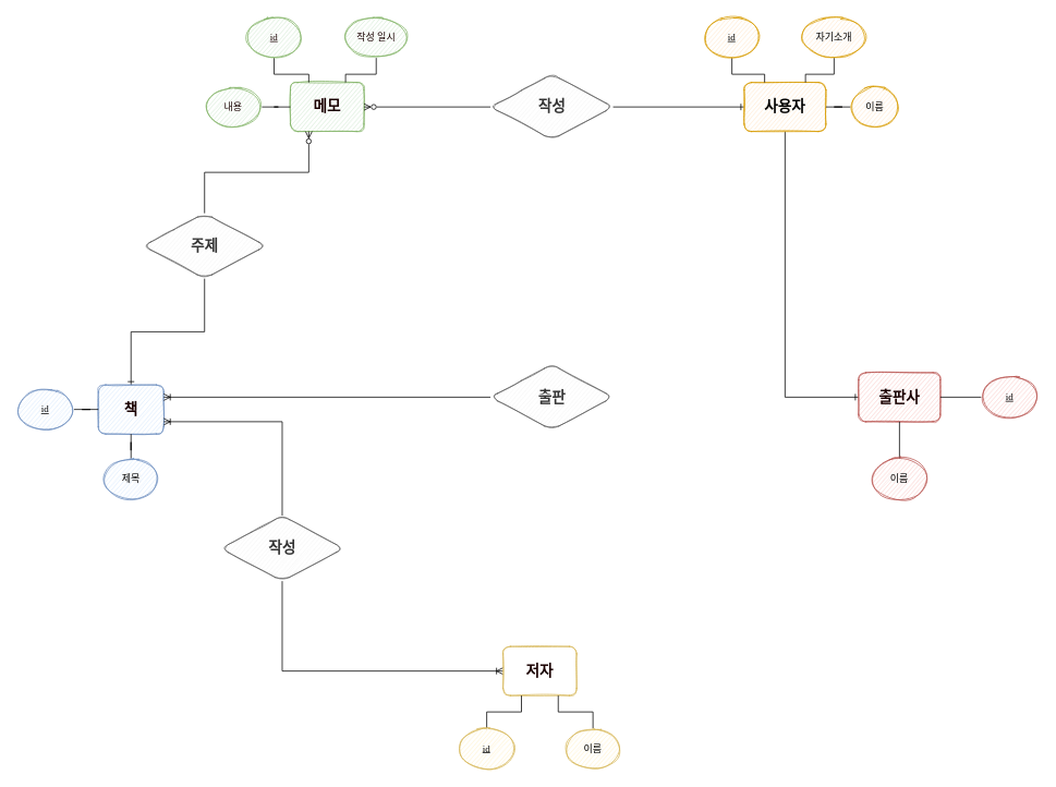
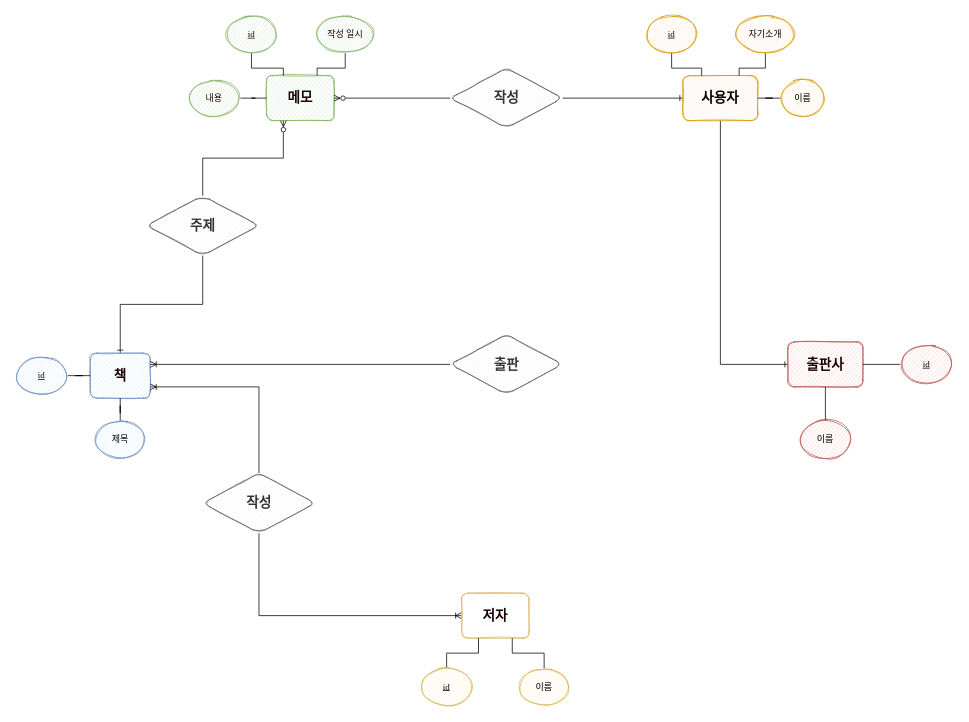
  <mxCell id="0" />
  <mxCell id="1" parent="0" />
  <mxCell id="2" value="&lt;h2&gt;&lt;font color=&quot;#190000&quot;&gt;메모&lt;/font&gt;&lt;/h2&gt;" style="rounded=1;whiteSpace=wrap;html=1;sketch=1;fillColor=#d5e8d4;strokeColor=#82b366;fontFamily=Gowun Dodum;" parent="1" vertex="1"><mxGeometry x="354.8" y="100" width="90" height="60" as="geometry" /></mxCell>
  <mxCell id="3" style="edgeStyle=orthogonalEdgeStyle;rounded=0;orthogonalLoop=1;jettySize=auto;html=1;entryX=0.75;entryY=0;entryDx=0;entryDy=0;labelBorderColor=none;fontFamily=Gowun Dodum;fontColor=#190000;endArrow=none;endFill=0;endSize=5;strokeColor=default;strokeWidth=1;" parent="1" source="4" target="2" edge="1"><mxGeometry relative="1" as="geometry" /></mxCell>
  <mxCell id="4" value="&lt;p&gt;작성 일시&lt;/p&gt;" style="ellipse;whiteSpace=wrap;html=1;sketch=1;fontFamily=Gowun Dodum;fillColor=#d5e8d4;strokeColor=#82b366;fontColor=#190000;fontStyle=0" parent="1" vertex="1"><mxGeometry x="419.8" y="20" width="80" height="50" as="geometry" /></mxCell>
  <mxCell id="5" style="edgeStyle=orthogonalEdgeStyle;rounded=0;orthogonalLoop=1;jettySize=auto;html=1;fontFamily=Gowun Dodum;startArrow=ERone;startFill=0;endArrow=none;endFill=0;" parent="1" source="6" target="38" edge="1"><mxGeometry relative="1" as="geometry" /></mxCell>
  <mxCell id="6" value="&lt;h2&gt;&lt;font color=&quot;#190000&quot;&gt;책&lt;/font&gt;&lt;/h2&gt;" style="rounded=1;whiteSpace=wrap;html=1;sketch=1;fillColor=#dae8fc;strokeColor=#6c8ebf;fontFamily=Gowun Dodum;" parent="1" vertex="1"><mxGeometry x="119.8" y="470" width="80" height="60" as="geometry" /></mxCell>
  <mxCell id="7" style="edgeStyle=orthogonalEdgeStyle;rounded=0;orthogonalLoop=1;jettySize=auto;html=1;entryX=0.5;entryY=1;entryDx=0;entryDy=0;labelBorderColor=none;fontFamily=Gowun Dodum;fontColor=#190000;endArrow=none;endFill=0;endSize=5;strokeColor=default;strokeWidth=1;" parent="1" source="8" target="6" edge="1"><mxGeometry relative="1" as="geometry" /></mxCell>
  <mxCell id="8" value="&lt;p&gt;제목&lt;/p&gt;" style="ellipse;whiteSpace=wrap;html=1;sketch=1;fontFamily=Gowun Dodum;fillColor=#dae8fc;strokeColor=#6c8ebf;" parent="1" vertex="1"><mxGeometry x="124.8" y="560" width="70" height="50" as="geometry" /></mxCell>
  <mxCell id="9" style="rounded=0;orthogonalLoop=1;jettySize=auto;html=1;fontFamily=Gowun Dodum;endArrow=none;endFill=0;startArrow=ERoneToMany;startFill=0;entryX=0.5;entryY=1;entryDx=0;entryDy=0;edgeStyle=orthogonalEdgeStyle;" parent="1" source="10" target="34" edge="1"><mxGeometry relative="1" as="geometry"><mxPoint x="420" y="710" as="targetPoint" /></mxGeometry></mxCell>
  <mxCell id="10" value="&lt;h2&gt;&lt;font color=&quot;#190000&quot;&gt;저자&lt;/font&gt;&lt;/h2&gt;" style="rounded=1;whiteSpace=wrap;html=1;sketch=1;fontFamily=Gowun Dodum;fillColor=#ffffff;strokeColor=#d6b656;" parent="1" vertex="1"><mxGeometry x="615" y="790" width="90" height="60" as="geometry" /></mxCell>
  <mxCell id="11" style="edgeStyle=orthogonalEdgeStyle;rounded=0;orthogonalLoop=1;jettySize=auto;html=1;entryX=0.75;entryY=1;entryDx=0;entryDy=0;labelBorderColor=none;fontFamily=Gowun Dodum;fontColor=#190000;endArrow=none;endFill=0;endSize=5;strokeColor=default;strokeWidth=1;" parent="1" source="12" target="10" edge="1"><mxGeometry relative="1" as="geometry" /></mxCell>
  <mxCell id="12" value="&lt;p&gt;이름&lt;/p&gt;" style="ellipse;whiteSpace=wrap;html=1;sketch=1;fontFamily=Gowun Dodum;fillColor=#fff2cc;strokeColor=#d6b656;" parent="1" vertex="1"><mxGeometry x="690" y="890" width="70" height="50" as="geometry" /></mxCell>
  <mxCell id="13" style="edgeStyle=orthogonalEdgeStyle;rounded=0;orthogonalLoop=1;jettySize=auto;html=1;entryX=0.25;entryY=0;entryDx=0;entryDy=0;labelBorderColor=none;fontFamily=Gowun Dodum;fontColor=#190000;endArrow=none;endFill=0;endSize=5;strokeColor=default;strokeWidth=1;" parent="1" source="14" target="2" edge="1"><mxGeometry relative="1" as="geometry" /></mxCell>
  <mxCell id="14" value="&lt;p&gt;id&lt;/p&gt;" style="ellipse;whiteSpace=wrap;html=1;sketch=1;fontFamily=Gowun Dodum;fillColor=#d5e8d4;strokeColor=#82b366;fontColor=#190000;fontStyle=4" parent="1" vertex="1"><mxGeometry x="299.8" y="20" width="70" height="50" as="geometry" /></mxCell>
  <mxCell id="15" style="edgeStyle=orthogonalEdgeStyle;rounded=0;orthogonalLoop=1;jettySize=auto;html=1;entryX=0;entryY=0.5;entryDx=0;entryDy=0;labelBorderColor=none;fontFamily=Gowun Dodum;fontColor=#190000;endArrow=none;endFill=0;endSize=5;strokeColor=default;strokeWidth=1;" parent="1" source="16" target="6" edge="1"><mxGeometry relative="1" as="geometry" /></mxCell>
  <mxCell id="16" value="&lt;p&gt;id&lt;/p&gt;" style="ellipse;whiteSpace=wrap;html=1;sketch=1;fontFamily=Gowun Dodum;fillColor=#dae8fc;strokeColor=#6c8ebf;fontStyle=4" parent="1" vertex="1"><mxGeometry x="20" y="475" width="70" height="50" as="geometry" /></mxCell>
  <mxCell id="17" style="edgeStyle=orthogonalEdgeStyle;rounded=0;orthogonalLoop=1;jettySize=auto;html=1;entryX=0.25;entryY=1;entryDx=0;entryDy=0;labelBorderColor=none;fontFamily=Gowun Dodum;fontColor=#190000;endArrow=none;endFill=0;endSize=5;strokeColor=default;strokeWidth=1;" parent="1" source="18" target="10" edge="1"><mxGeometry relative="1" as="geometry" /></mxCell>
  <mxCell id="18" value="&lt;p&gt;id&lt;/p&gt;" style="ellipse;whiteSpace=wrap;html=1;sketch=1;fontFamily=Gowun Dodum;fillColor=#fff2cc;strokeColor=#d6b656;fontStyle=4" parent="1" vertex="1"><mxGeometry x="560" y="890" width="70" height="50" as="geometry" /></mxCell>
  <mxCell id="19" style="edgeStyle=orthogonalEdgeStyle;rounded=0;orthogonalLoop=1;jettySize=auto;html=1;fontFamily=Gowun Dodum;startArrow=ERone;startFill=0;endArrow=none;endFill=0;" parent="1" source="20" target="26" edge="1"><mxGeometry relative="1" as="geometry" /></mxCell>
  <mxCell id="20" value="&lt;h2&gt;&lt;font color=&quot;#190000&quot;&gt;출판사&lt;/font&gt;&lt;/h2&gt;" style="rounded=1;whiteSpace=wrap;html=1;sketch=1;fontFamily=Gowun Dodum;fillColor=#f8cecc;strokeColor=#b85450;fillStyle=auto;" parent="1" vertex="1"><mxGeometry x="1050" y="455" width="100" height="60" as="geometry" /></mxCell>
  <mxCell id="21" style="edgeStyle=orthogonalEdgeStyle;rounded=0;orthogonalLoop=1;jettySize=auto;html=1;entryX=1;entryY=0.5;entryDx=0;entryDy=0;fontFamily=Gowun Dodum;startArrow=none;startFill=0;endArrow=none;endFill=0;" parent="1" source="22" target="20" edge="1"><mxGeometry relative="1" as="geometry" /></mxCell>
  <mxCell id="22" value="&lt;p&gt;id&lt;/p&gt;" style="ellipse;whiteSpace=wrap;html=1;sketch=1;fontFamily=Gowun Dodum;fillColor=#f8cecc;strokeColor=#b85450;fontStyle=4" parent="1" vertex="1"><mxGeometry x="1200" y="460" width="70" height="50" as="geometry" /></mxCell>
  <mxCell id="23" style="edgeStyle=orthogonalEdgeStyle;rounded=0;orthogonalLoop=1;jettySize=auto;html=1;entryX=0.5;entryY=1;entryDx=0;entryDy=0;labelBorderColor=none;fontFamily=Gowun Dodum;fontColor=#190000;endArrow=none;endFill=0;endSize=5;strokeColor=default;strokeWidth=1;" parent="1" source="24" target="20" edge="1"><mxGeometry relative="1" as="geometry" /></mxCell>
  <mxCell id="24" value="&lt;p&gt;이름&lt;/p&gt;" style="ellipse;whiteSpace=wrap;html=1;sketch=1;fontFamily=Gowun Dodum;fillColor=#f8cecc;strokeColor=#b85450;" parent="1" vertex="1"><mxGeometry x="1065" y="560" width="70" height="50" as="geometry" /></mxCell>
  <mxCell id="25" style="edgeStyle=orthogonalEdgeStyle;rounded=0;orthogonalLoop=1;jettySize=auto;html=1;entryX=1;entryY=0.5;entryDx=0;entryDy=0;fontFamily=Gowun Dodum;startArrow=ERone;startFill=0;endArrow=none;endFill=0;" parent="1" source="26" target="40" edge="1"><mxGeometry relative="1" as="geometry" /></mxCell>
  <mxCell id="26" value="&lt;h2&gt;사용자&lt;/h2&gt;" style="rounded=1;whiteSpace=wrap;html=1;sketch=1;fillColor=#ffe6cc;strokeColor=#d79b00;fontFamily=Gowun Dodum;" parent="1" vertex="1"><mxGeometry x="910" y="100" width="100" height="60" as="geometry" /></mxCell>
  <mxCell id="27" style="edgeStyle=orthogonalEdgeStyle;rounded=0;orthogonalLoop=1;jettySize=auto;html=1;entryX=1;entryY=0.5;entryDx=0;entryDy=0;fontFamily=Gowun Dodum;strokeColor=default;strokeWidth=1;endSize=5;endArrow=none;endFill=0;" parent="1" source="28" target="26" edge="1"><mxGeometry relative="1" as="geometry" /></mxCell>
  <mxCell id="28" value="&lt;p&gt;이름&lt;/p&gt;" style="ellipse;whiteSpace=wrap;html=1;sketch=1;fontFamily=Gowun Dodum;fillColor=#ffe6cc;strokeColor=#d79b00;" parent="1" vertex="1"><mxGeometry x="1040" y="105" width="60" height="50" as="geometry" /></mxCell>
  <mxCell id="29" style="edgeStyle=orthogonalEdgeStyle;rounded=0;orthogonalLoop=1;jettySize=auto;html=1;entryX=0.75;entryY=0;entryDx=0;entryDy=0;labelBorderColor=none;fontFamily=Gowun Dodum;fontColor=#190000;endArrow=none;endFill=0;endSize=5;strokeColor=default;strokeWidth=1;" parent="1" source="30" target="26" edge="1"><mxGeometry relative="1" as="geometry" /></mxCell>
  <mxCell id="30" value="&lt;p&gt;자기소개&lt;/p&gt;" style="ellipse;whiteSpace=wrap;html=1;sketch=1;fontFamily=Gowun Dodum;fillColor=#ffe6cc;strokeColor=#d79b00;fontStyle=0" parent="1" vertex="1"><mxGeometry x="980" y="20" width="80" height="50" as="geometry" /></mxCell>
  <mxCell id="31" style="edgeStyle=orthogonalEdgeStyle;rounded=0;orthogonalLoop=1;jettySize=auto;html=1;entryX=0.25;entryY=0;entryDx=0;entryDy=0;labelBorderColor=none;fontFamily=Gowun Dodum;fontColor=#190000;endArrow=none;endFill=0;endSize=5;strokeColor=default;strokeWidth=1;" parent="1" source="32" target="26" edge="1"><mxGeometry relative="1" as="geometry" /></mxCell>
  <mxCell id="32" value="&lt;p&gt;id&lt;/p&gt;" style="ellipse;whiteSpace=wrap;html=1;sketch=1;fontFamily=Gowun Dodum;fillColor=#ffe6cc;strokeColor=#d79b00;fontStyle=4" parent="1" vertex="1"><mxGeometry x="860" y="20" width="70" height="50" as="geometry" /></mxCell>
  <mxCell id="33" style="edgeStyle=orthogonalEdgeStyle;rounded=0;orthogonalLoop=1;jettySize=auto;html=1;entryX=1;entryY=0.75;entryDx=0;entryDy=0;fontFamily=Gowun Dodum;endArrow=ERoneToMany;endFill=0;exitX=0.5;exitY=0;exitDx=0;exitDy=0;" parent="1" source="34" target="6" edge="1"><mxGeometry relative="1" as="geometry" /></mxCell>
  <mxCell id="34" value="&lt;h2&gt;&lt;font face=&quot;Gowun Dodum&quot;&gt;작성&lt;/font&gt;&lt;/h2&gt;" style="rhombus;whiteSpace=wrap;html=1;fillColor=#f5f5f5;fontColor=#333333;strokeColor=#666666;sketch=1;rounded=1;" parent="1" vertex="1"><mxGeometry x="269.8" y="630" width="150" height="80" as="geometry" /></mxCell>
  <mxCell id="35" style="edgeStyle=orthogonalEdgeStyle;rounded=0;orthogonalLoop=1;jettySize=auto;html=1;entryX=1;entryY=0.25;entryDx=0;entryDy=0;fontFamily=Gowun Dodum;startArrow=none;startFill=0;endArrow=ERoneToMany;endFill=0;" parent="1" source="36" target="6" edge="1"><mxGeometry relative="1" as="geometry" /></mxCell>
  <mxCell id="36" value="&lt;h2&gt;&lt;font face=&quot;Gowun Dodum&quot;&gt;출판&lt;/font&gt;&lt;/h2&gt;" style="rhombus;whiteSpace=wrap;html=1;fillColor=#f5f5f5;fontColor=#333333;strokeColor=#666666;sketch=1;rounded=1;" parent="1" vertex="1"><mxGeometry x="599.6" y="445" width="150" height="80" as="geometry" /></mxCell>
  <mxCell id="37" style="edgeStyle=orthogonalEdgeStyle;rounded=0;orthogonalLoop=1;jettySize=auto;html=1;entryX=0.25;entryY=1;entryDx=0;entryDy=0;fontFamily=Gowun Dodum;startArrow=none;startFill=0;endArrow=ERzeroToMany;endFill=0;exitX=0.5;exitY=0;exitDx=0;exitDy=0;" parent="1" source="38" target="2" edge="1"><mxGeometry relative="1" as="geometry" /></mxCell>
- <mxCell id="38" value="&lt;h2&gt;&lt;font face=&quot;Gowun Dodum&quot;&gt;주제&lt;/font&gt;&lt;/h2&gt;" style="rhombus;whiteSpace=wrap;html=1;fillColor=#f5f5f5;fontColor=#333333;strokeColor=#666666;sketch=1;rounded=1;" parent="1" vertex="1"><mxGeometry x="174.8" y="260" width="150" height="80" as="geometry" /></mxCell>
+ <mxCell id="38" value="&lt;h2&gt;&lt;font face=&quot;Gowun Dodum&quot;&gt;주제&lt;/font&gt;&lt;/h2&gt;" style="rhombus;whiteSpace=wrap;html=1;fillColor=#f5f5f5;fontColor=#333333;strokeColor=#666666;sketch=1;rounded=1;" parent="1" vertex="1"><mxGeometry x="194.8" y="260" width="150" height="80" as="geometry" /></mxCell>
  <mxCell id="39" style="edgeStyle=orthogonalEdgeStyle;rounded=0;orthogonalLoop=1;jettySize=auto;html=1;entryX=1;entryY=0.5;entryDx=0;entryDy=0;fontFamily=Gowun Dodum;startArrow=none;startFill=0;endArrow=ERzeroToMany;endFill=0;" parent="1" source="40" target="2" edge="1"><mxGeometry relative="1" as="geometry" /></mxCell>
  <mxCell id="40" value="&lt;h2&gt;&lt;font face=&quot;Gowun Dodum&quot;&gt;작성&lt;/font&gt;&lt;/h2&gt;" style="rhombus;whiteSpace=wrap;html=1;fillColor=#f5f5f5;fontColor=#333333;strokeColor=#666666;sketch=1;rounded=1;" parent="1" vertex="1"><mxGeometry x="599.6" y="90" width="150" height="80" as="geometry" /></mxCell>
  <mxCell id="41" style="edgeStyle=orthogonalEdgeStyle;rounded=0;orthogonalLoop=1;jettySize=auto;html=1;entryX=0;entryY=0.5;entryDx=0;entryDy=0;fontFamily=Gowun Dodum;fontColor=#666666;startArrow=none;startFill=0;endArrow=none;endFill=0;" parent="1" source="42" target="2" edge="1"><mxGeometry relative="1" as="geometry" /></mxCell>
  <mxCell id="42" value="&lt;p&gt;내용&lt;/p&gt;" style="ellipse;whiteSpace=wrap;html=1;sketch=1;fontFamily=Gowun Dodum;fillColor=#d5e8d4;strokeColor=#82b366;fontColor=#190000;" parent="1" vertex="1"><mxGeometry x="250" y="105" width="70" height="50" as="geometry" /></mxCell>
